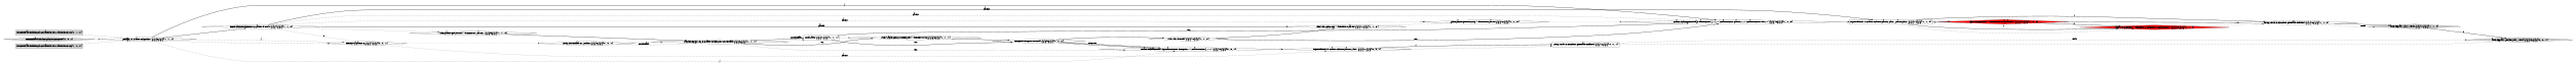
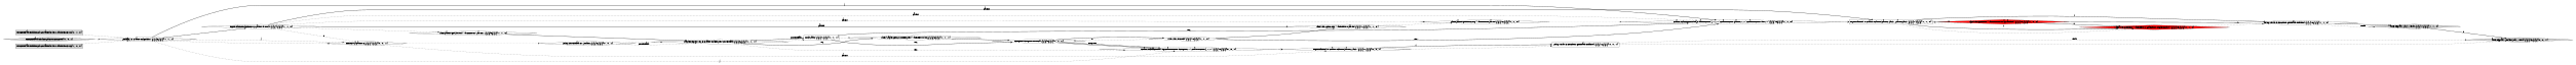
  digraph {
    rankdir=LR
    node [fillcolor=white shape=diamond style=filled]
    edge [arrowhead=normal style=dashed]
    n1 [label="createMockAncestors(req,createAncestor(j,\"../../..\"),createAncestor(parent,\"../..\"),createAncestor(view,\".\"))@@@13@@@['1', '1', '0']"]
    n2 [label="TopLevelItem i = createMockItem(parent,\"job/i/\",\"parent/job/i/\")@@@14@@@['1', '1', '0']" shape=note]
    n3 [label="String result = Functions.getRelativeLinkTo(i)@@@16@@@['1', '1', '0']"]
    n4 [fillcolor=red label="when(view.getItems()).thenReturn(Collections.singletonList(i))@@@15@@@['0', '1', '0']"]
    n5 [fillcolor=red label="when(view.getItems()).thenReturn(Arrays.asList(i))@@@15@@@['1', '0', '0']"]
    n6 [label="TopLevelItem i = createMockItem(parent,\"job/i/\")@@@11@@@['0', '0', '1']"]
    n7 [label="String result = Functions.getRelativeLinkTo(i)@@@12@@@['0', '0', '1']" shape=note]
    n8 [fillcolor=lightgray label="assertEquals(\"/jenkins/job/i/\",result)@@@13@@@['0', '0', '1']"]
    n9 [fillcolor=lightgray label="assertEquals(\"job/i/\",result)@@@17@@@['1', '1', '0']"]
    n10 [label="View view = mock()@@@10@@@['1', '1', '0']"]
    n11 [label="when(view.getOwner()).thenReturn(parent)@@@11@@@['1', '1', '0']"]
    n12 [label="Computer computer = mock()@@@9@@@['1', '1', '1']"]
    n13 [label="when(parent.getItemGroup()).thenReturn(parent)@@@12@@@['1', '1', '0']"]
    n14 [label="createMockAncestors(req,createAncestor(computer,\".\"),createAncestor(j,\"../..\"))@@@10@@@['0', '0', '1']"]
    n15 [label="mockStatic()@@@7@@@['1', '1', '1']" shape=note]
    n16 [label="when(Stapler.getCurrentRequest()).thenReturn(req)@@@8@@@['1', '1', '1']"]
    n17 [fillcolor=lightgray label="testGetRelativeLinkTo_JobContainedInViewWithinItemGroup['0', '1', '0']" shape=note]
    n18 [label="Jenkins j = createMockJenkins()@@@3@@@['1', '1', '1']"]
    n19 [label="TopLevelItemAndItemGroup parent = mock()@@@4@@@['1', '1', '0']"]
    n20 [label="ItemGroup parent = j@@@4@@@['0', '0', '1']"]
    n21 [label="StaplerRequest req = createMockRequest(contextPath)@@@6@@@['1', '1', '1']"]
    n22 [label="when(parent.getShortUrl()).thenReturn(\"parent/\")@@@5@@@['1', '1', '0']"]
    n23 [label="String contextPath = \"/jenkins\"@@@5@@@['0', '0', '1']"]
    n24 [fillcolor=lightgray label="testGetRelativeLinkTo_JobFromComputer['0', '0', '1']"]
    n25 [fillcolor=lightgray label="testGetRelativeLinkTo_JobContainedInViewWithinItemGroup['1', '0', '0']" shape=note]
    n1 -> n2 [arrowhead=vee style=bold]
    n2 -> n3 [arrowhead=diamond label=i style=bold]
    n2 -> n4 [arrowhead=diamond label=i style=bold]
    n2 -> n4 [arrowhead=diamond]
    n2 -> n5 [label=i]
    n2 -> n5 [arrowhead=vee style=bold]
    n3 -> n9 [arrowhead=vee style=bold]
    n3 -> n9 [label=result]
    n4 -> n3 [arrowhead=diamond]
    n5 -> n3 [style=bold]
    n5 -> n4 [label=0 style=bold]
    n6 -> n7
    n6 -> n7 [arrowhead=vee label=i style=bold]
    n7 -> n8 [arrowhead=diamond label=result]
    n7 -> n8
    n9 -> n8 [label=0 style=bold]
    n10 -> n1 [label=view style=bold]
    n10 -> n11 [arrowhead=diamond style=bold]
+   n10 -> n12 [label=0]
    n11 -> n13 [arrowhead=diamond]
    n12 -> n10 [arrowhead=diamond style=bold]
    n12 -> n14 [label=computer style=bold]
    n12 -> n14 [arrowhead=diamond style=bold]
    n13 -> n1
    n14 -> n6 [arrowhead=vee style=bold]
    n15 -> n1 [label=req style=bold]
    n15 -> n12 [arrowhead=vee label=req style=bold]
    n15 -> n16 [arrowhead=vee]
    n16 -> n12 [style=bold]
    n17 -> n18 [arrowhead=diamond]
    n18 -> n1 [label=j style=bold]
    n18 -> n14 [arrowhead=diamond label=j]
    n18 -> n19 [style=bold]
    n18 -> n20 [arrowhead=diamond]
    n18 -> n20 [label=j]
    n19 -> n1 [arrowhead=vee label=parent]
    n19 -> n2 [arrowhead=diamond label=parent style=bold]
    n19 -> n11 [arrowhead=diamond label=parent style=bold]
    n19 -> n13 [arrowhead=diamond label=parent]
    n19 -> n20 [arrowhead=vee label=0]
    n19 -> n22 [arrowhead=diamond]
    n20 -> n6 [arrowhead=diamond label=parent]
    n20 -> n23
    n21 -> n14 [arrowhead=diamond label=req]
    n21 -> n15 [arrowhead=vee]
    n21 -> n15 [label=contextPath style=bold]
    n21 -> n16 [label=req style=bold]
    n22 -> n21 [style=bold]
    n23 -> n21
    n23 -> n21 [label=contextPath]
    n24 -> n18 [arrowhead=vee]
    n25 -> n18 [arrowhead=diamond]
  }
